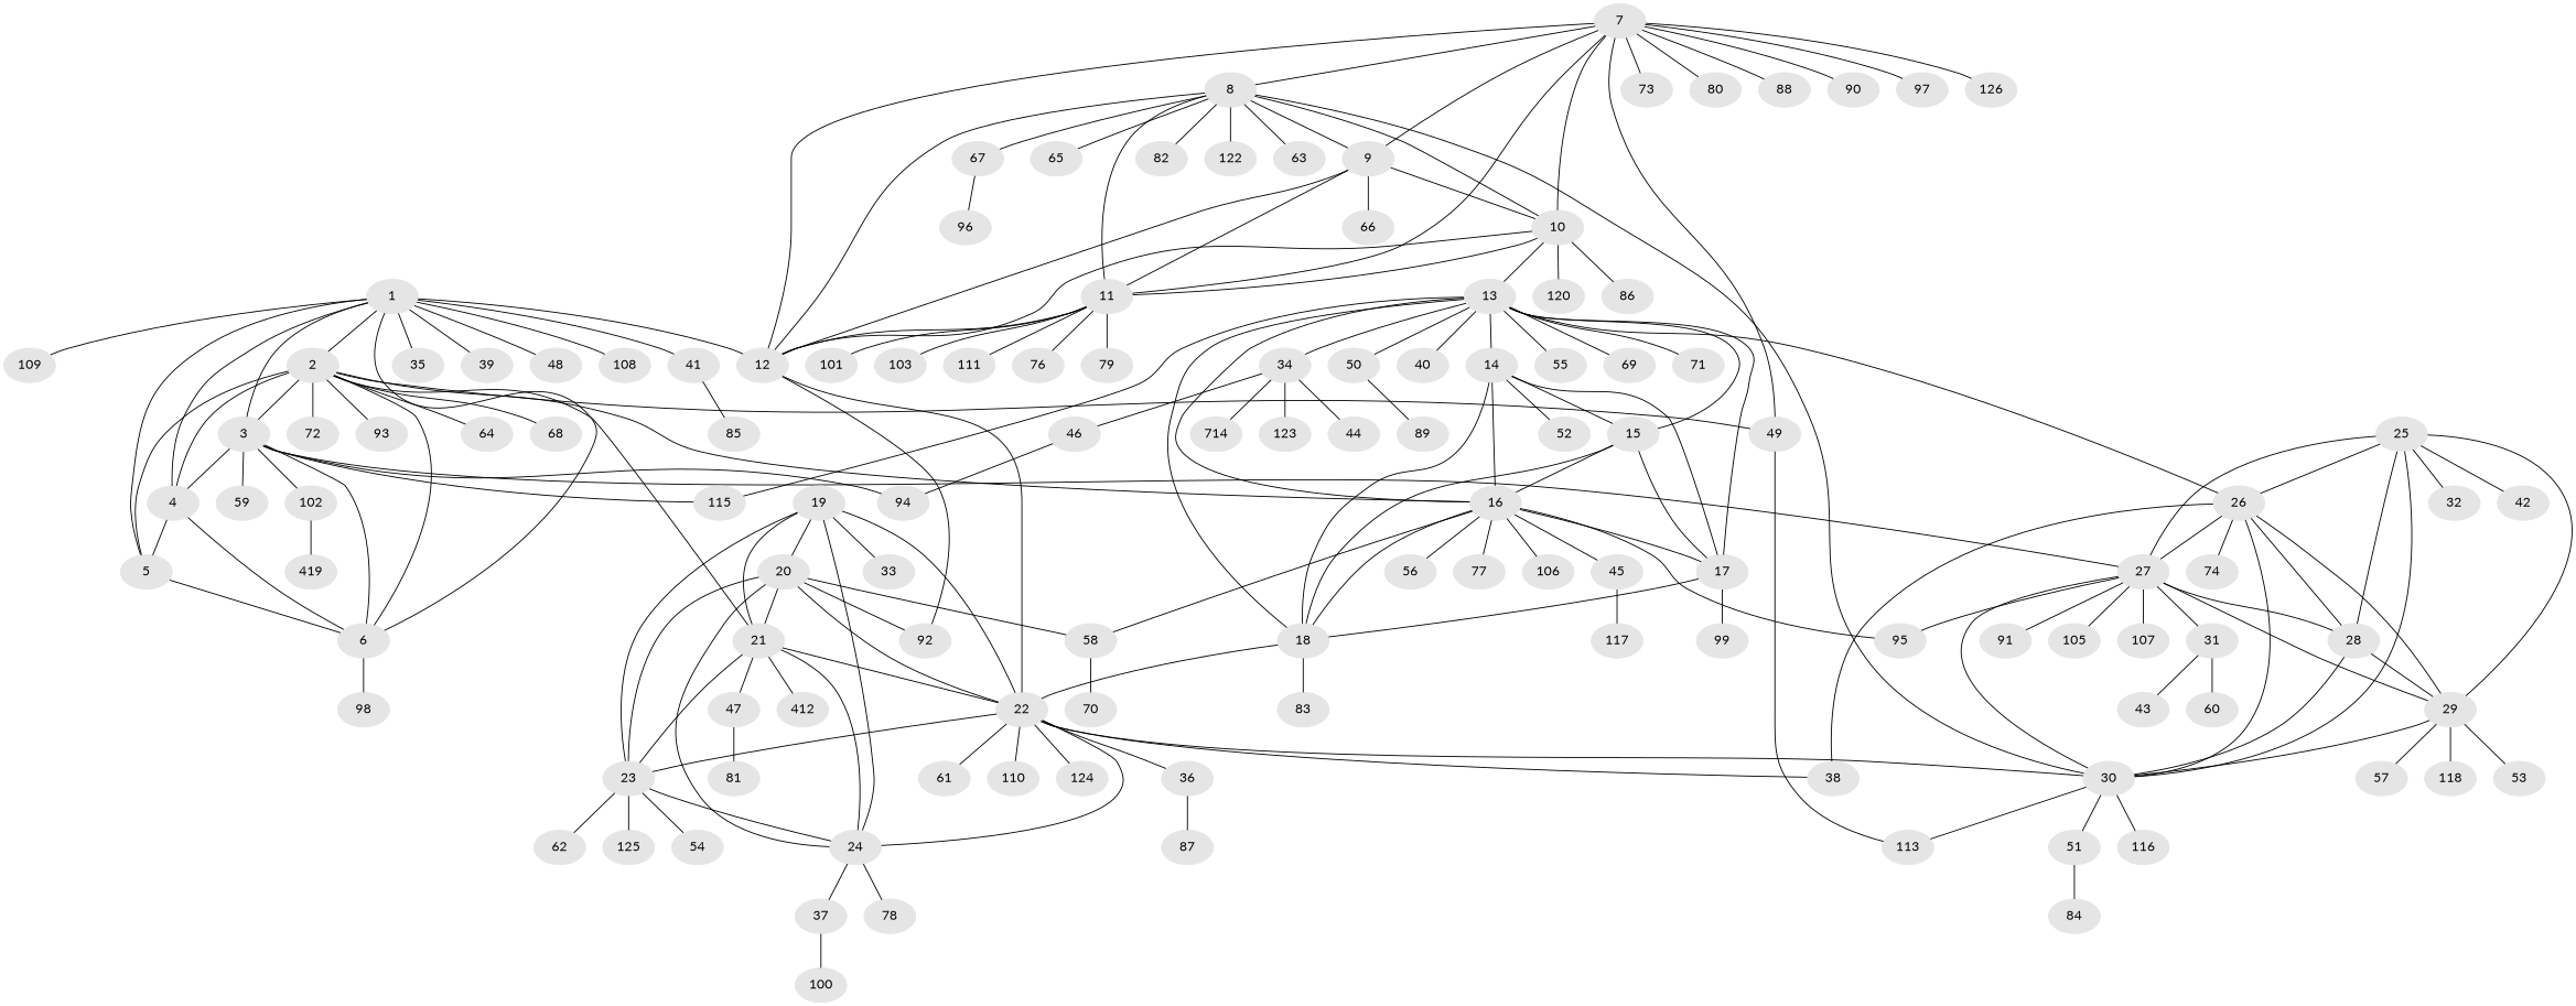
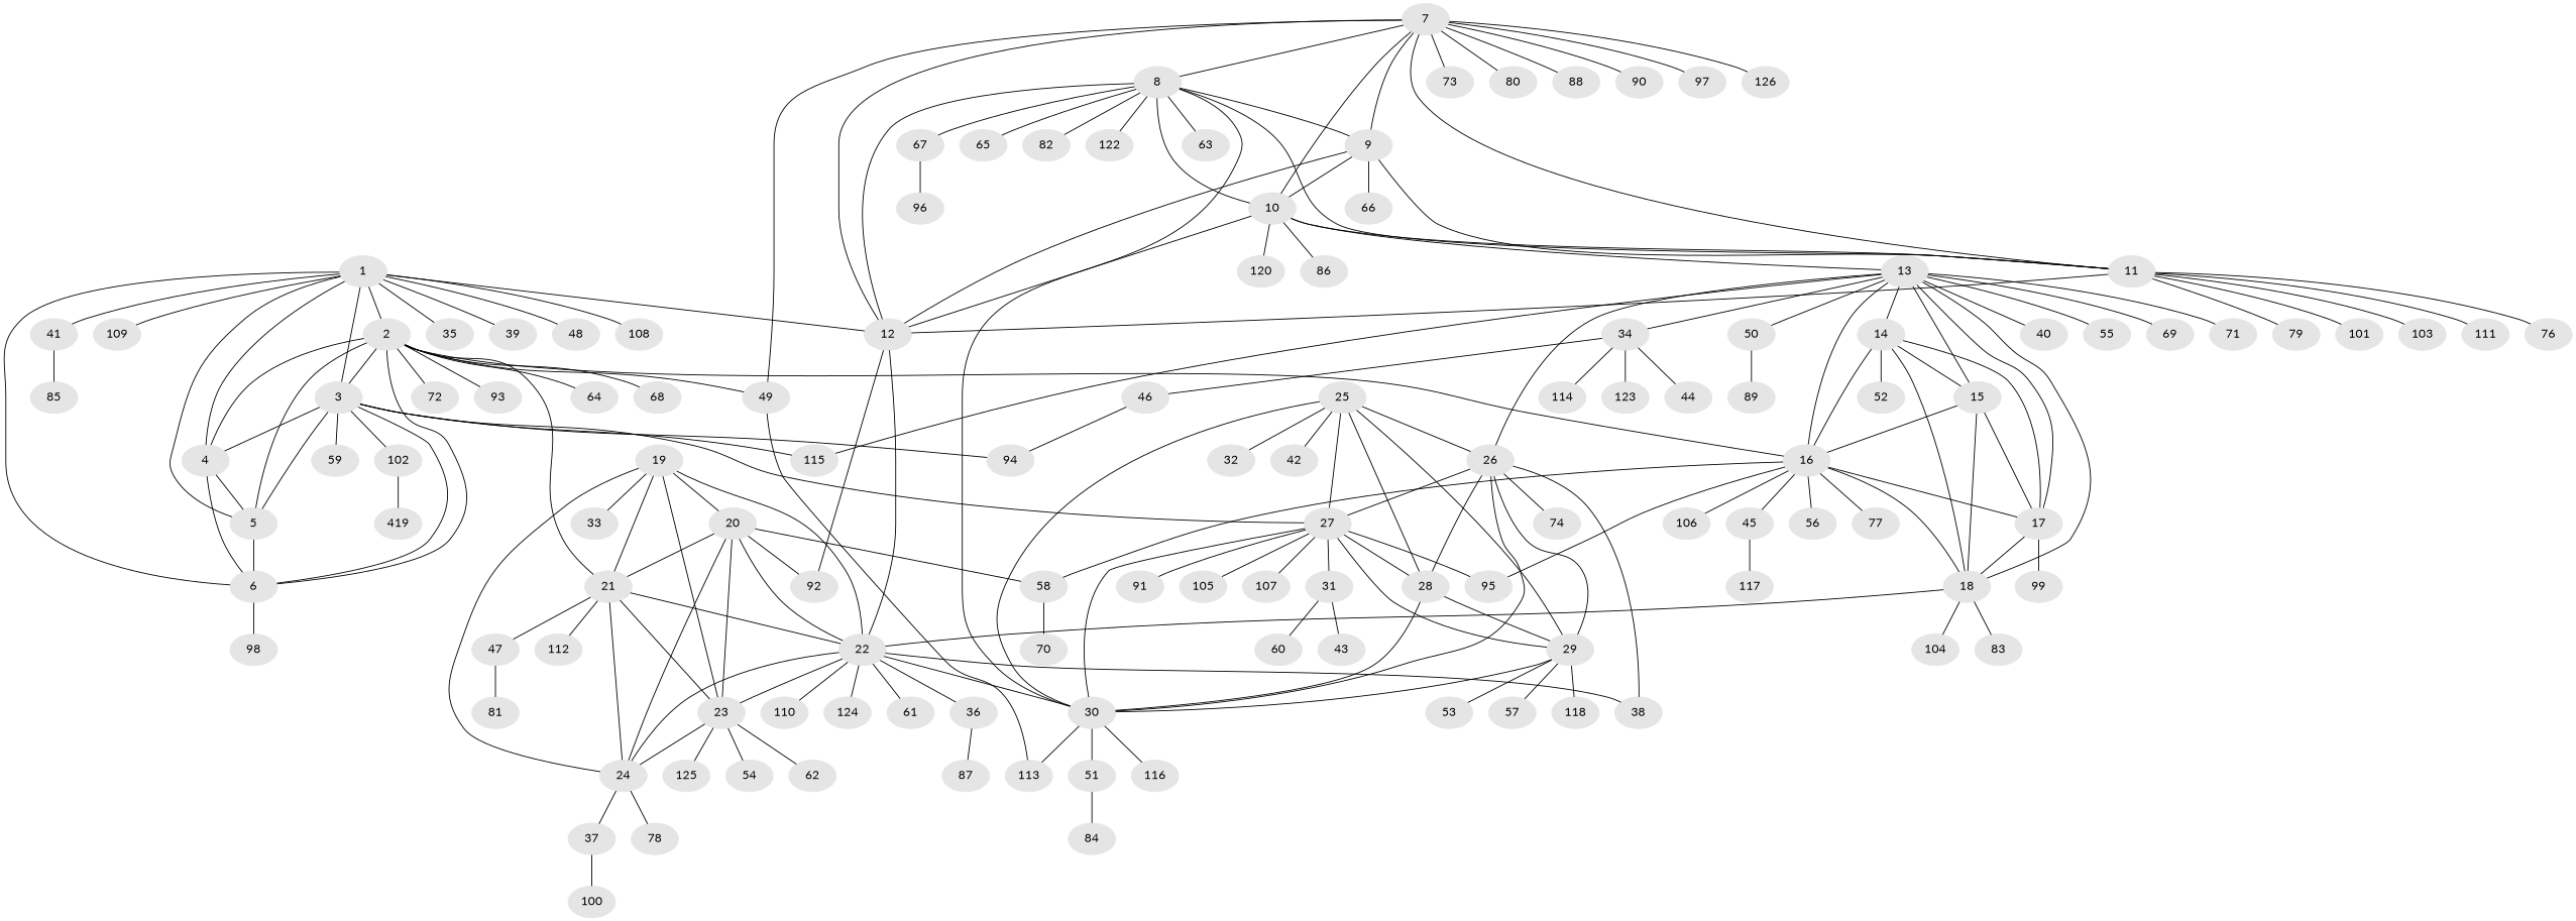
  graph {
    fontname=Lato
    node [color=gray90 fontname=Lato style=filled]
    edge [fontname=Lato]
    1
    2
    3
    4
    5
    6
    12
    35
    39
    41
    48
    108
    109
    16
    21
    49
    64
    68
    72
    93
    27
    59
    94
    102
    115
    98
    22
    92
    85
    17
    18
    45
    56
    58
    77
    95
    106
    23
    24
    47
-   112 [label=412]
+   112
    113
    30
    28
    29
    31
    91
    105
    107
    n50 [label=419]
    7
    8
    9
    10
    11
    73
    80
    88
    90
    97
    n61 [label=126]
    63
    65
    67
    82
    122
    66
    13
    86
    120
    76
    79
    101
    103
    111
    51
    116
    96
    14
    15
    26
    34
    40
    50
    55
    69
    71
    36
    38
    61
    110
    124
    52
    99
    83
+   104
    74
    44
    46
-   114 [label=714]
+   114
    123
    89
    117
    70
    19
    20
    33
    54
    62
    125
    37
    78
    81
    87
    100
    25
    32
    42
    53
    57
    118
    43
    60
    84
    1 -- 2
    1 -- 3
    1 -- 4
    1 -- 5
    1 -- 6
    1 -- 12
    1 -- 35
    1 -- 39
    1 -- 41
    1 -- 48
    1 -- 108
    1 -- 109
    2 -- 3
    2 -- 4
    2 -- 5
    2 -- 6
    2 -- 16
    2 -- 21
    2 -- 49
    2 -- 64
    2 -- 68
    2 -- 72
    2 -- 93
    3 -- 4
+   3 -- 5
    3 -- 6
    3 -- 27
    3 -- 59
    3 -- 94
    3 -- 102
    3 -- 115
    4 -- 5
    4 -- 6
    5 -- 6
    6 -- 98
    12 -- 22
    12 -- 92
    41 -- 85
    16 -- 17
    16 -- 18
    16 -- 45
    16 -- 56
    16 -- 58
    16 -- 77
    16 -- 95
    16 -- 106
    21 -- 22
    21 -- 23
    21 -- 24
    21 -- 47
    21 -- 112
    49 -- 113
    27 -- 95
    27 -- 30
    27 -- 28
    27 -- 29
    27 -- 31
    27 -- 91
    27 -- 105
    27 -- 107
    102 -- n50
    22 -- 23
    22 -- 24
    22 -- 30
    22 -- 36
    22 -- 38
    22 -- 61
    22 -- 110
    22 -- 124
    17 -- 18
    17 -- 99
    18 -- 22
    18 -- 83
+   18 -- 104
    45 -- 117
    58 -- 70
    23 -- 24
    23 -- 54
    23 -- 62
    23 -- 125
    24 -- 37
    24 -- 78
    47 -- 81
    30 -- 113
    30 -- 51
    30 -- 116
    28 -- 30
    28 -- 29
    29 -- 30
    29 -- 53
    29 -- 57
    29 -- 118
    31 -- 43
    31 -- 60
    7 -- 12
    7 -- 49
    7 -- 8
    7 -- 9
    7 -- 10
    7 -- 11
    7 -- 73
    7 -- 80
    7 -- 88
    7 -- 90
    7 -- 97
    7 -- n61
    8 -- 12
    8 -- 30
    8 -- 9
    8 -- 10
    8 -- 11
    8 -- 63
    8 -- 65
    8 -- 67
    8 -- 82
    8 -- 122
    9 -- 12
    9 -- 10
    9 -- 11
    9 -- 66
    10 -- 12
    10 -- 11
    10 -- 13
    10 -- 86
    10 -- 120
    11 -- 12
    11 -- 76
    11 -- 79
    11 -- 101
    11 -- 103
    11 -- 111
    67 -- 96
    13 -- 16
    13 -- 115
    13 -- 17
    13 -- 18
    13 -- 14
    13 -- 15
    13 -- 26
    13 -- 34
    13 -- 40
    13 -- 50
    13 -- 55
    13 -- 69
    13 -- 71
    51 -- 84
    14 -- 16
    14 -- 17
    14 -- 18
    14 -- 15
    14 -- 52
    15 -- 16
    15 -- 17
    15 -- 18
    26 -- 27
    26 -- 30
    26 -- 28
    26 -- 29
    26 -- 38
    26 -- 74
    34 -- 44
    34 -- 46
    34 -- 114
    34 -- 123
    50 -- 89
    36 -- 87
    46 -- 94
    19 -- 21
    19 -- 22
    19 -- 23
    19 -- 24
    19 -- 20
    19 -- 33
    20 -- 21
    20 -- 22
    20 -- 92
    20 -- 58
    20 -- 23
    20 -- 24
    37 -- 100
    25 -- 27
    25 -- 30
    25 -- 28
    25 -- 29
    25 -- 26
    25 -- 32
    25 -- 42
  }
